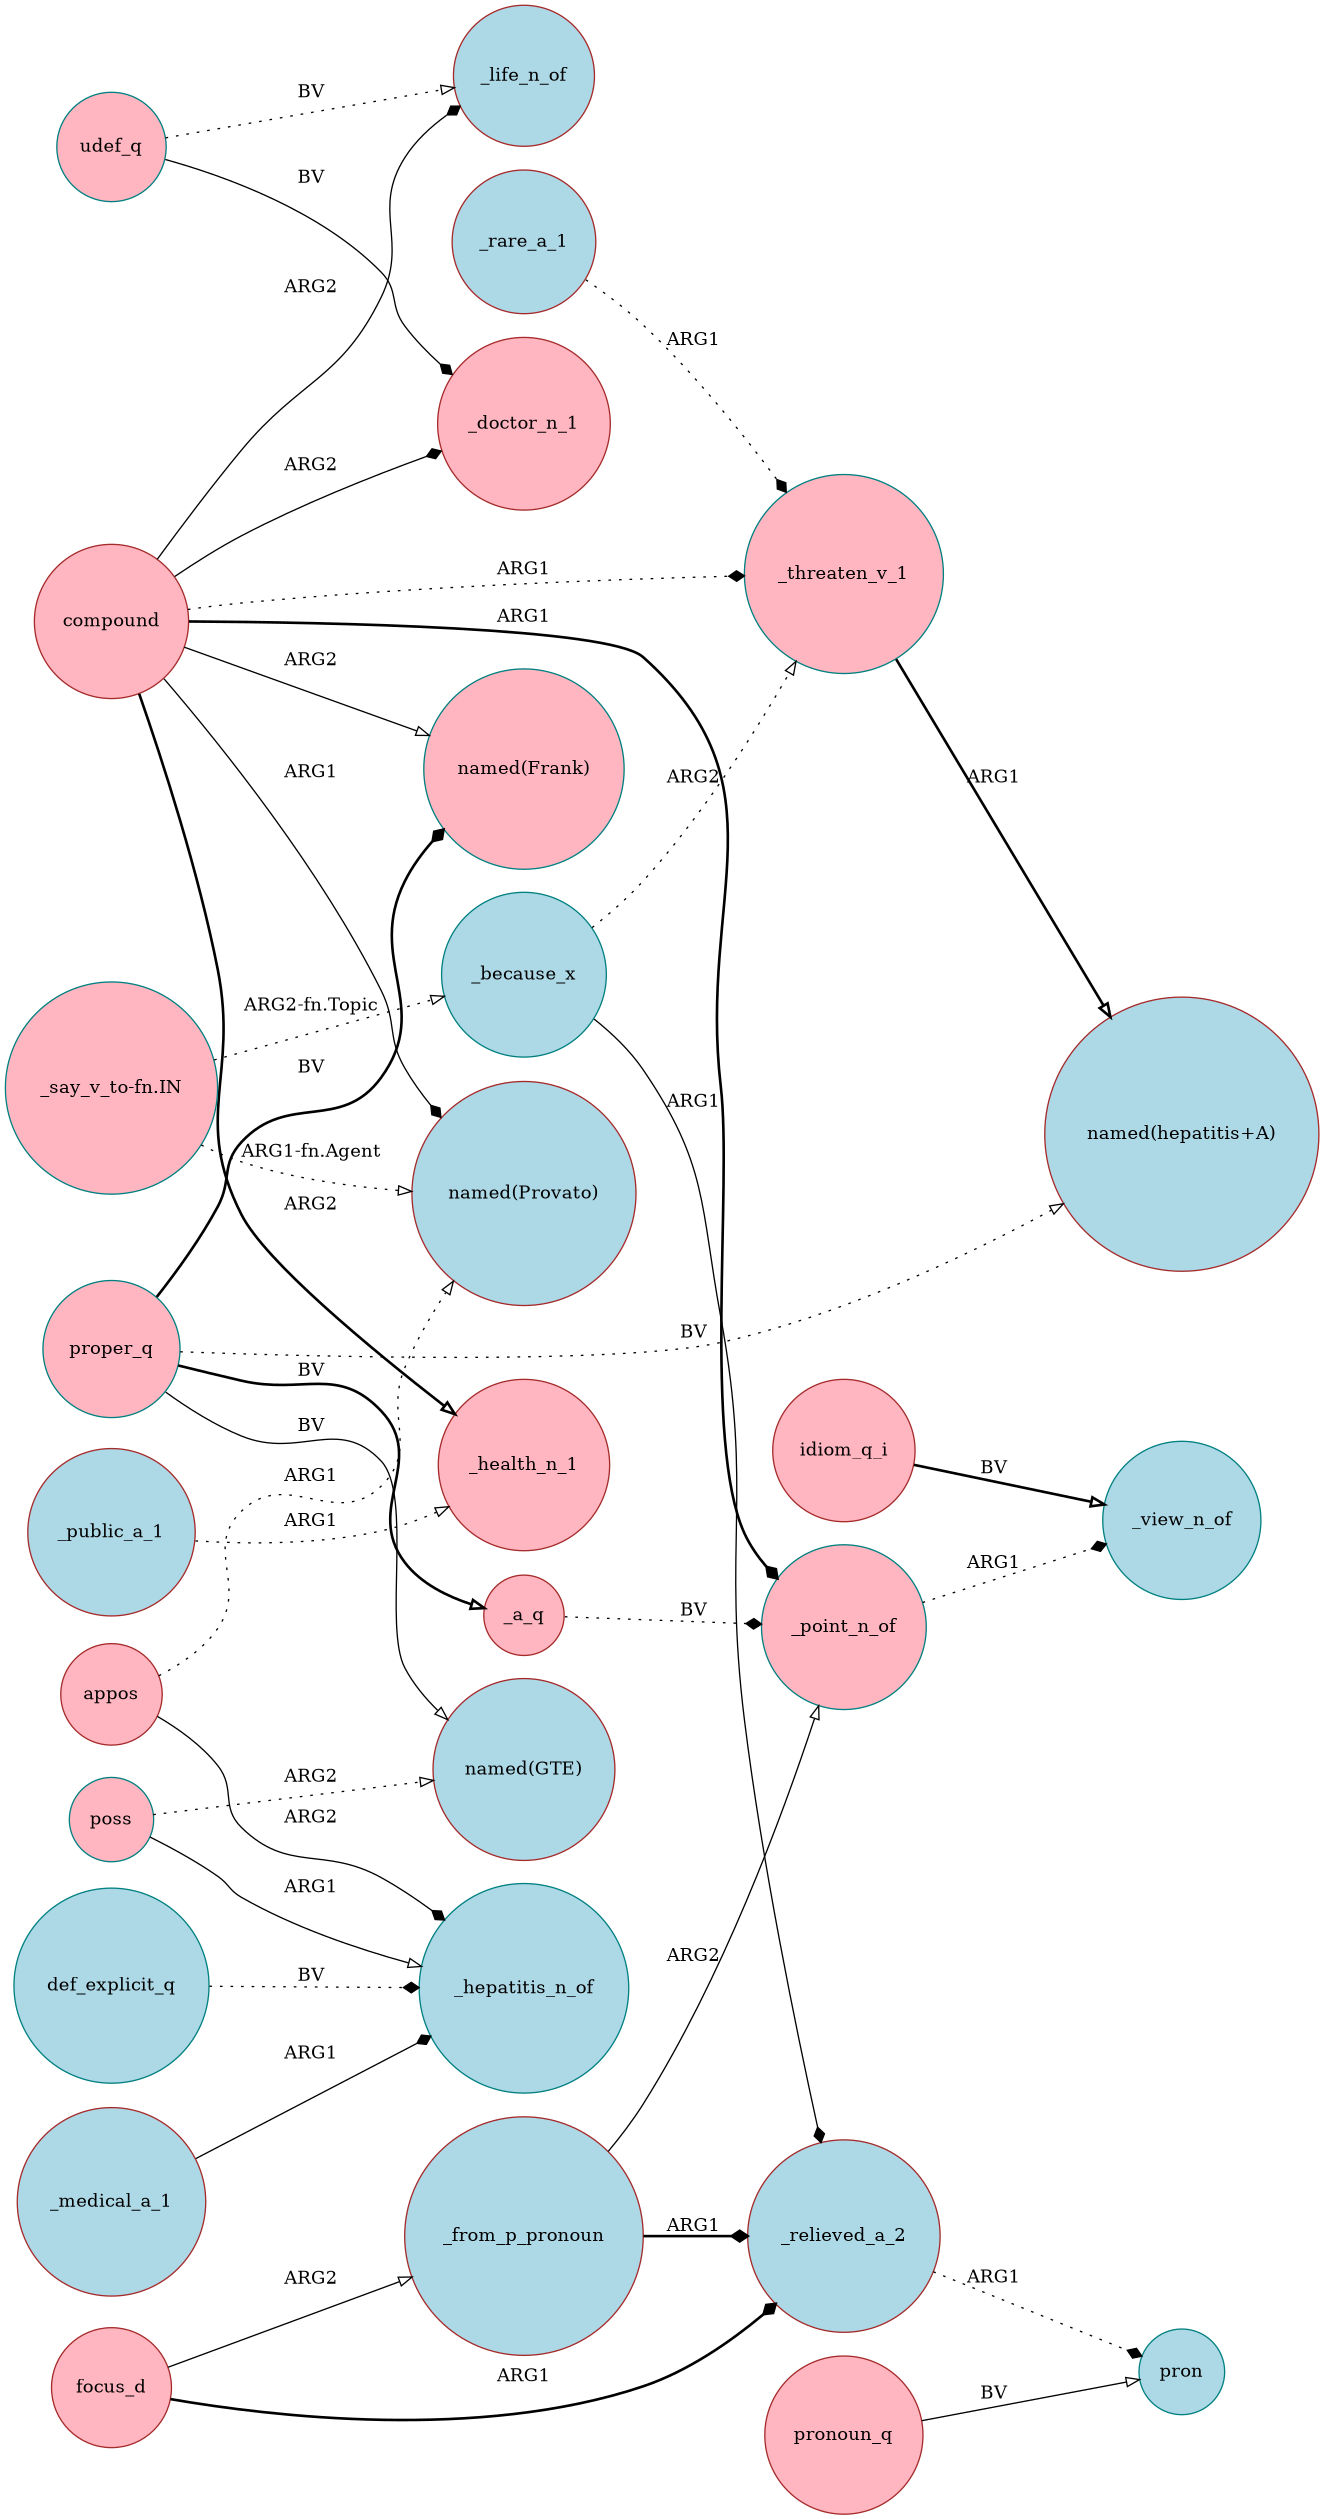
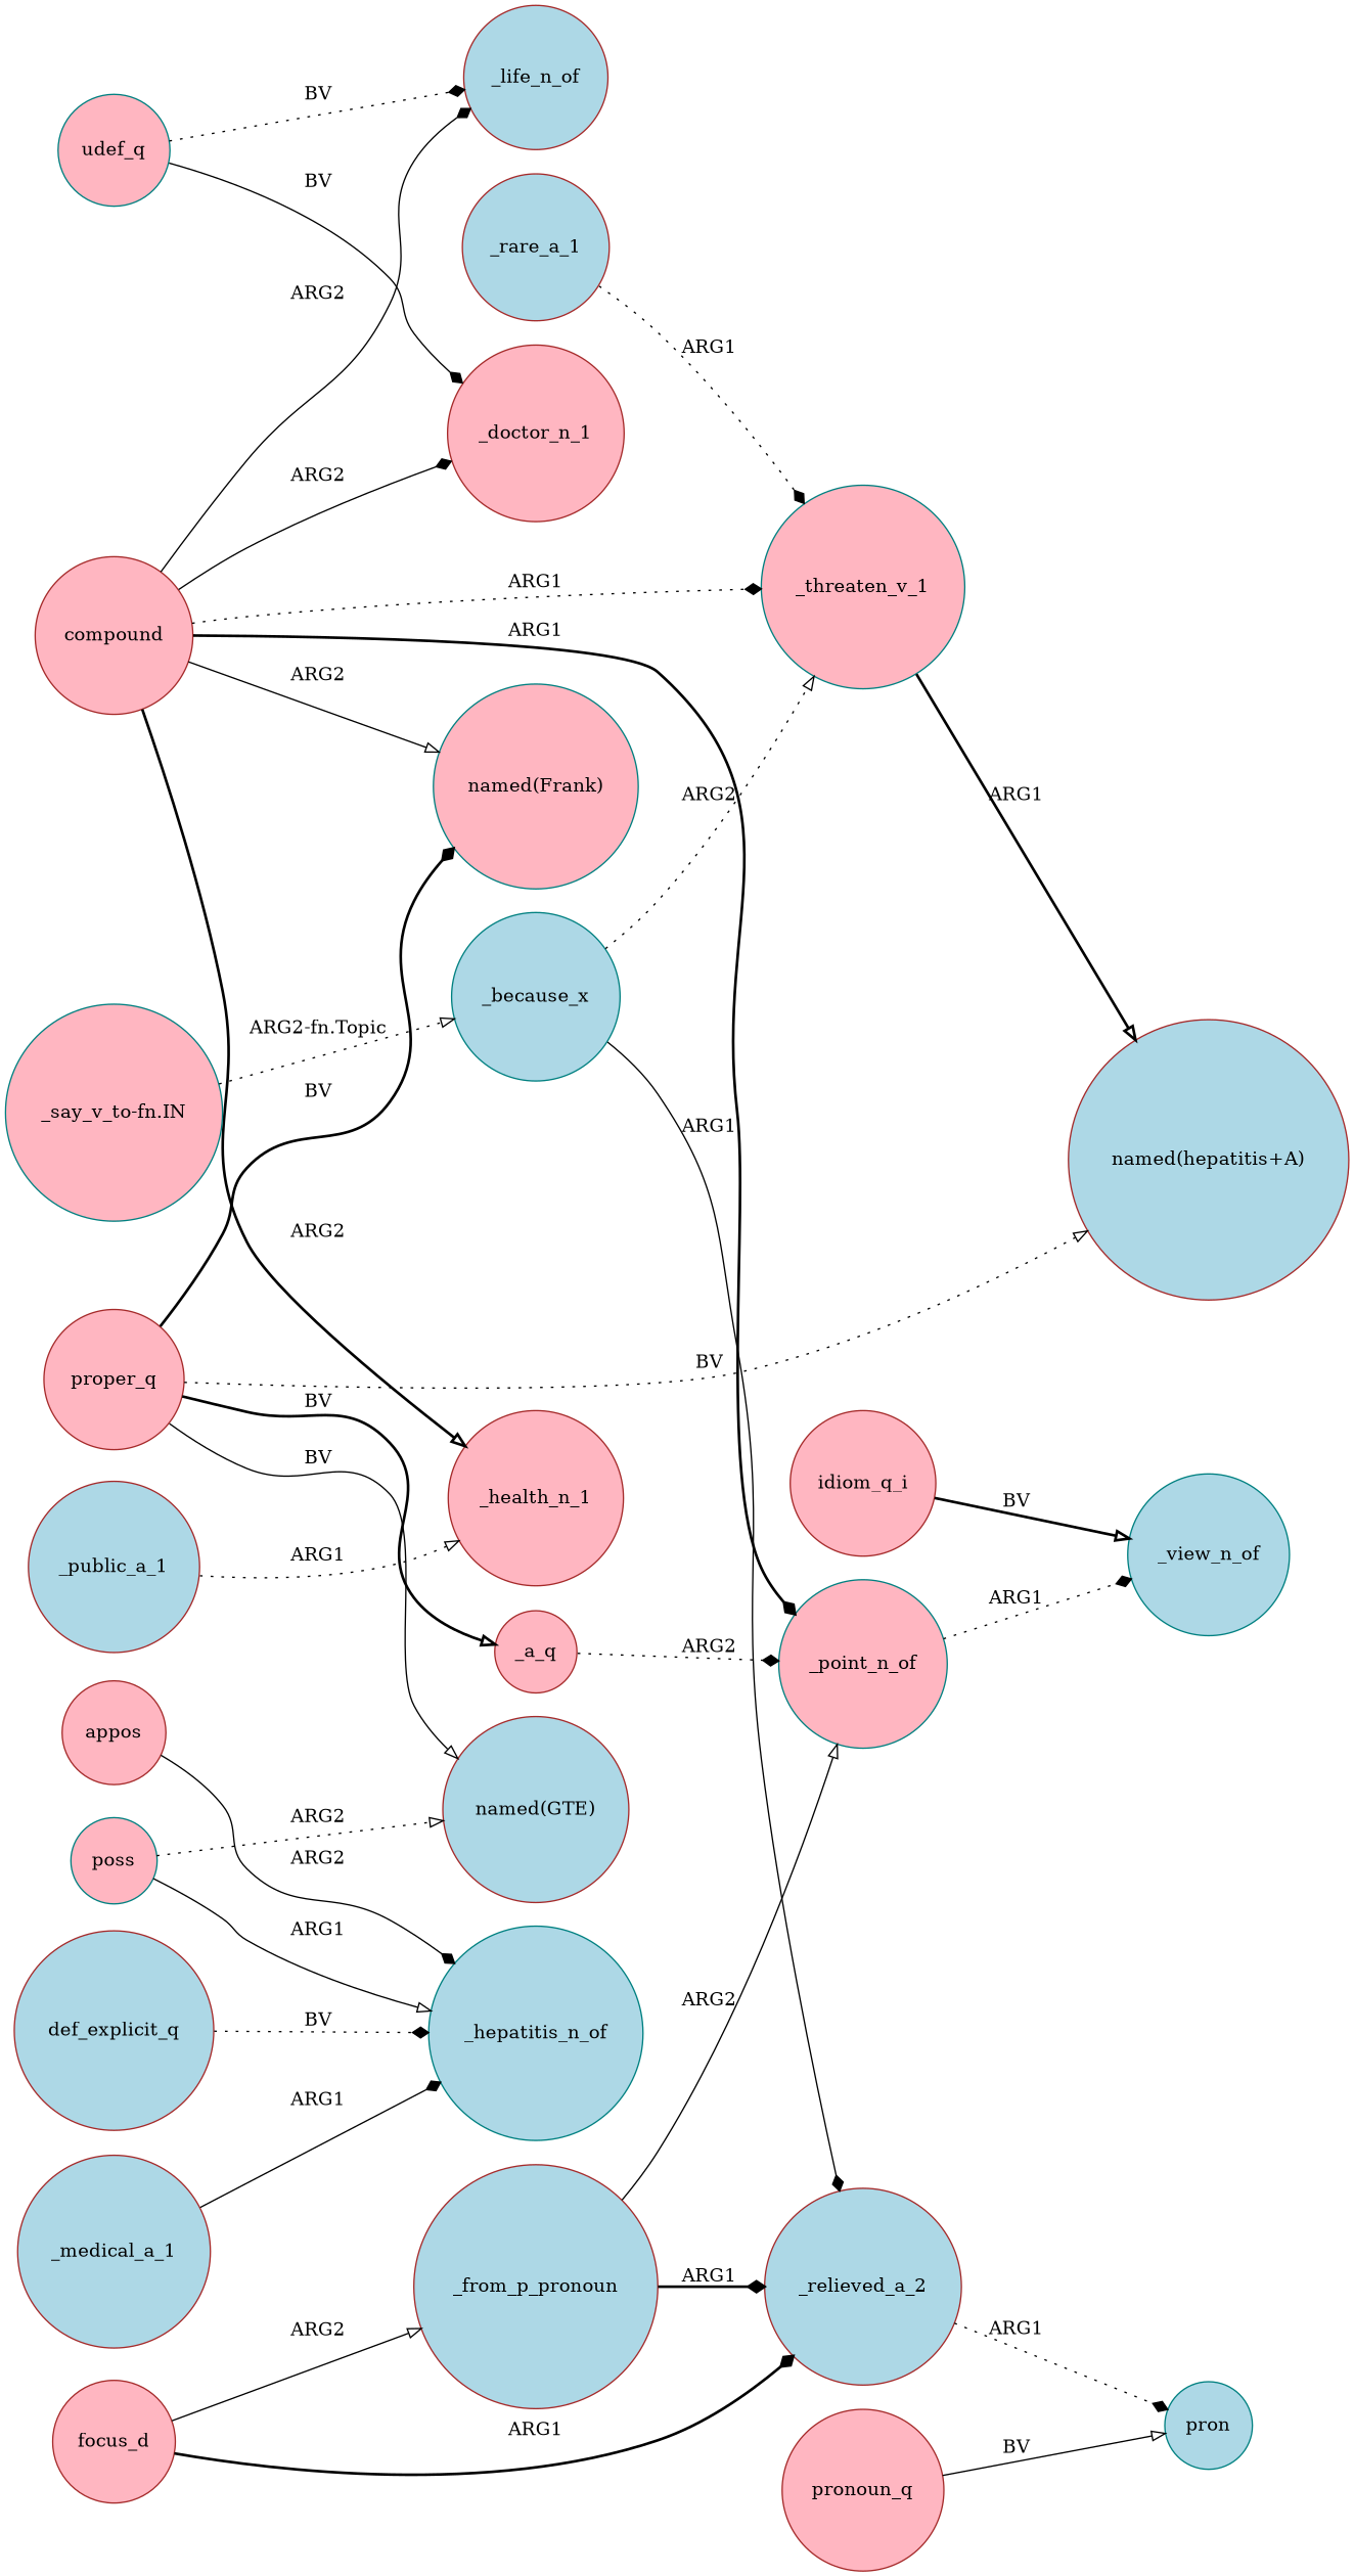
  digraph {
    rankdir=LR
    node [color=brown fillcolor=lightpink shape=circle style=filled]
    edge [arrowhead=onormal style=dotted]
    _life_n_of [fillcolor=lightblue]
    compound
    _doctor_n_1
    _threaten_v_1 [color=teal]
    _health_n_1
    _point_n_of [color=teal]
    "named(Frank)" [color=teal]
-   "named(Provato)" [fillcolor=lightblue]
    "named(hepatitis+A)" [fillcolor=lightblue]
    _view_n_of [color=teal fillcolor=lightblue]
    _rare_a_1 [fillcolor=lightblue]
    n12 [fillcolor=lightblue label=_from_p_pronoun]
    n13 [fillcolor=lightblue label=_relieved_a_2]
    pron [color=teal fillcolor=lightblue]
    poss [color=teal]
    n16 [color=teal fillcolor=lightblue label=_hepatitis_n_of]
    "named(GTE)" [fillcolor=lightblue]
    udef_q [color=teal]
-   proper_q [color=teal]
+   proper_q
    _a_q
    _public_a_1 [fillcolor=lightblue]
    idiom_q_i
    "_say_v_to-fn.IN" [color=teal]
    _because_x [color=teal fillcolor=lightblue]
    focus_d
    pronoun_q
    appos
    _medical_a_1 [fillcolor=lightblue]
-   def_explicit_q [color=teal fillcolor=lightblue]
+   def_explicit_q [fillcolor=lightblue]
    compound -> _life_n_of [arrowhead=diamond label=ARG2 style=solid]
    compound -> _doctor_n_1 [arrowhead=diamond label=ARG2 style=solid]
    compound -> _threaten_v_1 [arrowhead=diamond label=ARG1]
    compound -> _health_n_1 [label=ARG2 style=bold]
    compound -> _point_n_of [arrowhead=diamond label=ARG1 style=bold]
    compound -> "named(Frank)" [label=ARG2 style=solid]
-   compound -> "named(Provato)" [arrowhead=diamond label=ARG1 style=solid]
    _threaten_v_1 -> "named(hepatitis+A)" [label=ARG1 style=bold]
    _point_n_of -> _view_n_of [arrowhead=diamond label=ARG1]
    _rare_a_1 -> _threaten_v_1 [arrowhead=diamond label=ARG1]
    n12 -> _point_n_of [label=ARG2 style=solid]
    n12 -> n13 [arrowhead=diamond label=ARG1 style=bold]
    n13 -> pron [arrowhead=diamond label=ARG1]
    poss -> n16 [label=ARG1 style=solid]
    poss -> "named(GTE)" [label=ARG2]
-   udef_q -> _life_n_of [label=BV]
+   udef_q -> _life_n_of [arrowhead=diamond label=BV]
    udef_q -> _doctor_n_1 [arrowhead=diamond label=BV style=solid]
    proper_q -> "named(Frank)" [arrowhead=diamond label=BV style=bold]
    proper_q -> "named(hepatitis+A)" [label=BV]
    proper_q -> "named(GTE)" [label=BV style=solid]
    proper_q -> _a_q [label=BV style=bold]
-   _a_q -> _point_n_of [arrowhead=diamond label=BV]
+   _a_q -> _point_n_of [arrowhead=diamond label=ARG2]
    _public_a_1 -> _health_n_1 [label=ARG1]
    idiom_q_i -> _view_n_of [label=BV style=bold]
-   "_say_v_to-fn.IN" -> "named(Provato)" [label="ARG1-fn.Agent"]
    "_say_v_to-fn.IN" -> _because_x [label="ARG2-fn.Topic"]
    _because_x -> _threaten_v_1 [label=ARG2]
    _because_x -> n13 [arrowhead=diamond label=ARG1 style=solid]
    focus_d -> n12 [label=ARG2 style=solid]
    focus_d -> n13 [arrowhead=diamond label=ARG1 style=bold]
    pronoun_q -> pron [label=BV style=solid]
-   appos -> "named(Provato)" [label=ARG1]
    appos -> n16 [arrowhead=diamond label=ARG2 style=solid]
    _medical_a_1 -> n16 [arrowhead=diamond label=ARG1 style=solid]
    def_explicit_q -> n16 [arrowhead=diamond label=BV]
  }
